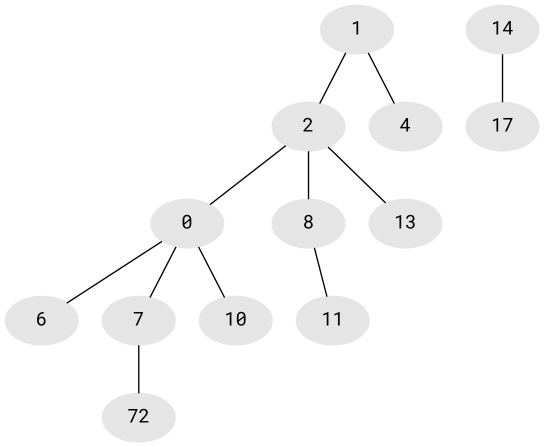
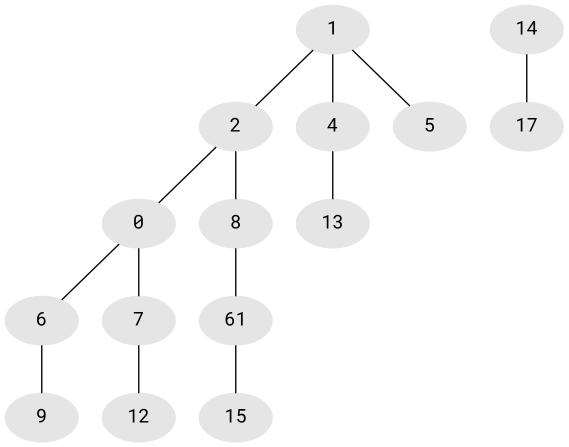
  graph {
    fontname="Roboto Mono"
    node [color=gray90 fontname="Roboto Mono" style=filled]
    edge [fontname="Roboto Mono" weight=1.0]
    1
    2
    4
+   5
    n5 [label=0]
    8
    13
    6
    7
-   10
-   11
-   12 [label=72]
+   11 [label=61]
+   9
+   12
+   15
    n15 [label=17]
    14
    1 -- 2
    1 -- 4
+   1 -- 5
    2 -- n5
    2 -- 8
-   2 -- 13
+   4 -- 13
    n5 -- 6
    n5 -- 7
-   n5 -- 10
    8 -- 11
+   6 -- 9
    7 -- 12
+   11 -- 15
    14 -- n15
  }
